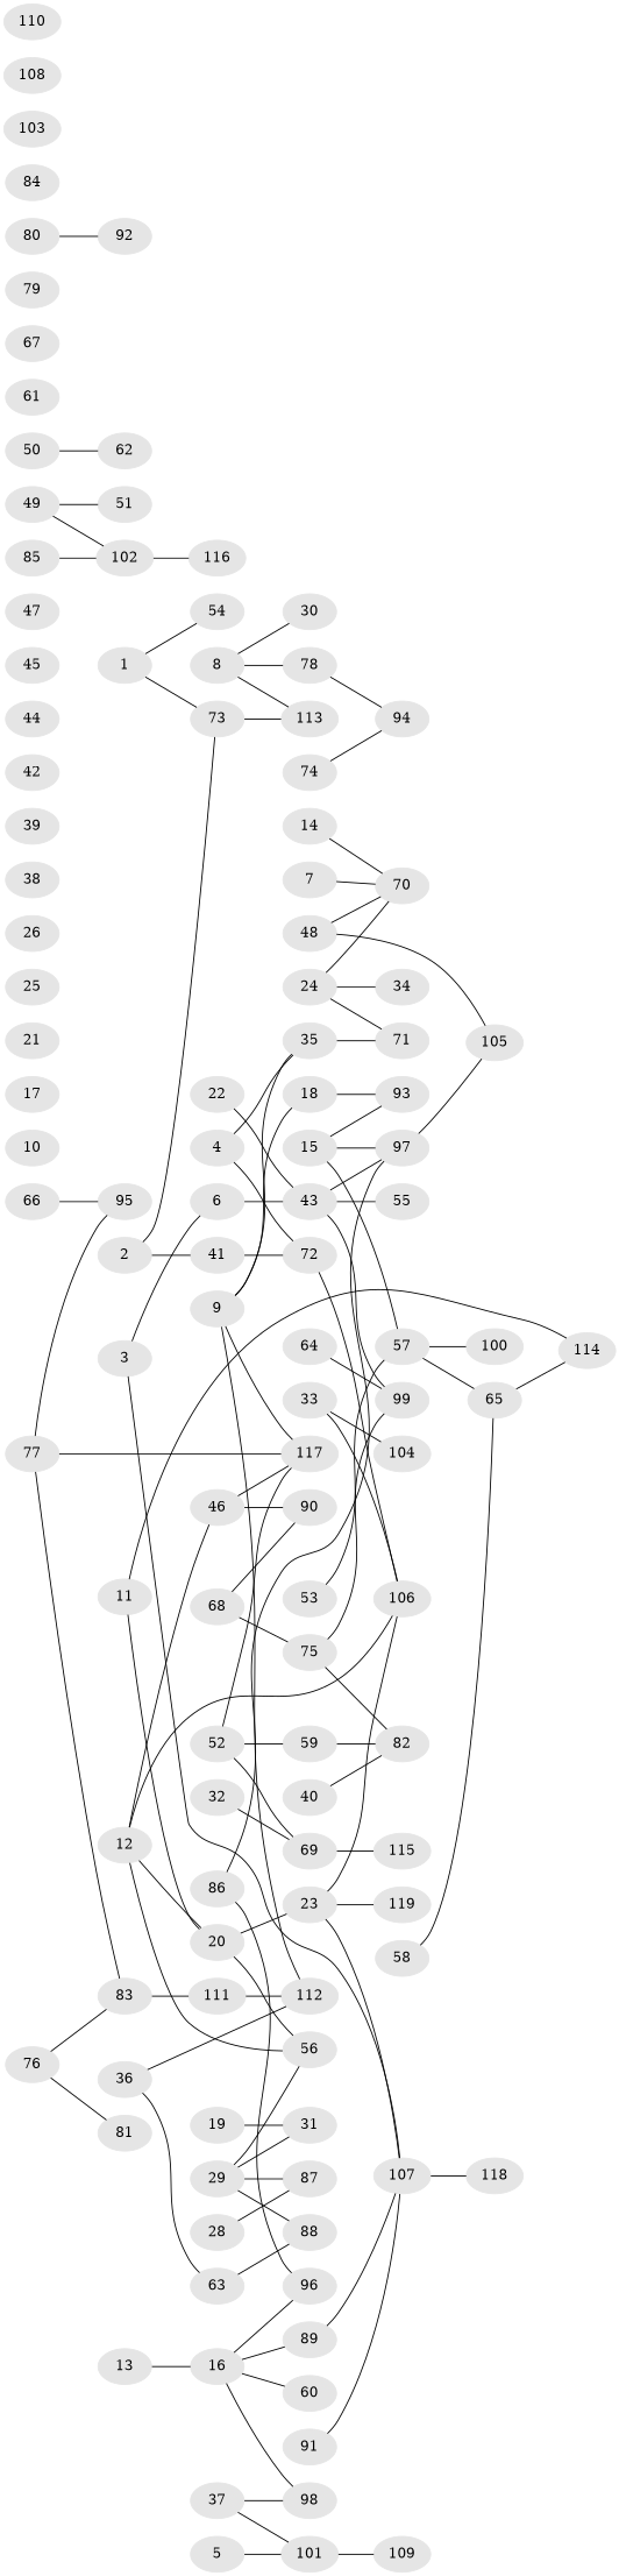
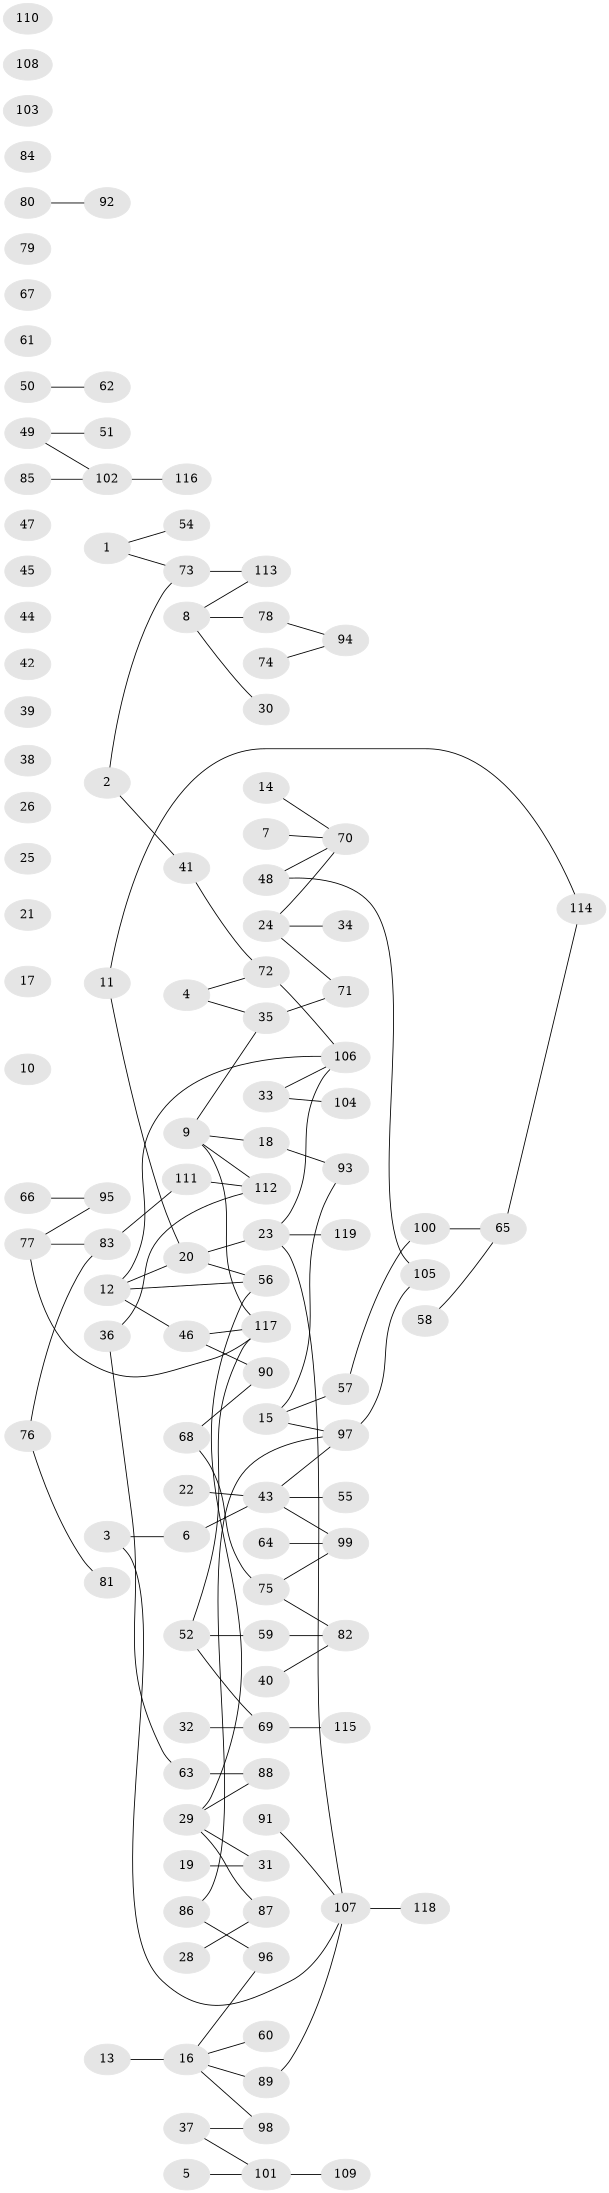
  graph {
    rankdir=LR
    node [color=gray90 style=filled]
    1
    54
    73
    113
    2
    41
    72
    3
    6
    107
    43
    118
    4
    35
    71
    106
    5
    101
    109
    97
    55
    99
    7
    70
    8
    30
    78
    94
    9
    18
    112
    117
    93
    10
    11
    20
    114
    56
    23
    12
    46
    90
    13
    16
    60
    89
    96
    98
    14
    15
    57
    65
    100
    105
    17
    19
    31
    119
    21
    22
    24
    34
    25
    26
    28
    87
    29
    88
    32
    69
    115
    33
    104
    36
    63
    37
    38
    39
    40
    82
    42
    44
    45
    47
    48
    49
    51
    102
    116
    50
    62
    52
    59
-   53
    58
    61
    64
    66
    95
    67
    68
    75
    74
    76
    81
    83
    111
    77
    79
    80
    92
    84
    85
    86
    91
    103
    108
    110
    1 -- 54
    1 -- 73
    73 -- 113
    2 -- 73
    2 -- 41
    41 -- 72
    72 -- 106
    3 -- 6
    3 -- 107
    6 -- 43
    107 -- 118
    43 -- 97
    43 -- 55
    43 -- 99
    4 -- 72
    4 -- 35
    35 -- 71
    5 -- 101
    101 -- 109
    97 -- 105
    7 -- 70
    8 -- 113
    8 -- 30
    8 -- 78
    78 -- 94
    9 -- 35
    9 -- 18
    9 -- 112
    9 -- 117
    18 -- 93
    11 -- 20
    11 -- 114
    20 -- 56
    20 -- 23
    23 -- 107
    23 -- 106
    23 -- 119
    12 -- 106
    12 -- 20
    12 -- 56
    12 -- 46
    46 -- 117
    46 -- 90
    13 -- 16
    16 -- 60
    16 -- 89
    16 -- 96
    16 -- 98
    89 -- 107
    14 -- 70
    15 -- 97
    15 -- 93
    15 -- 57
-   57 -- 65
+   100 -- 65
    57 -- 100
    65 -- 114
    19 -- 31
    22 -- 43
    24 -- 71
    24 -- 70
    24 -- 34
    28 -- 87
    29 -- 56
    29 -- 31
    29 -- 87
    29 -- 88
    32 -- 69
    69 -- 115
    33 -- 106
    33 -- 104
    36 -- 112
    36 -- 63
    63 -- 88
    37 -- 101
    37 -- 98
    40 -- 82
    48 -- 70
    48 -- 105
    49 -- 51
    49 -- 102
    102 -- 116
    50 -- 62
    52 -- 117
    52 -- 69
    52 -- 59
    59 -- 82
-   53 -- 57
    58 -- 65
    64 -- 99
    66 -- 95
    68 -- 90
    68 -- 75
    75 -- 99
    75 -- 82
    74 -- 94
    76 -- 81
    76 -- 83
    83 -- 111
    111 -- 112
    77 -- 117
    77 -- 95
    77 -- 83
    80 -- 92
    85 -- 102
    86 -- 97
    86 -- 96
    91 -- 107
  }
